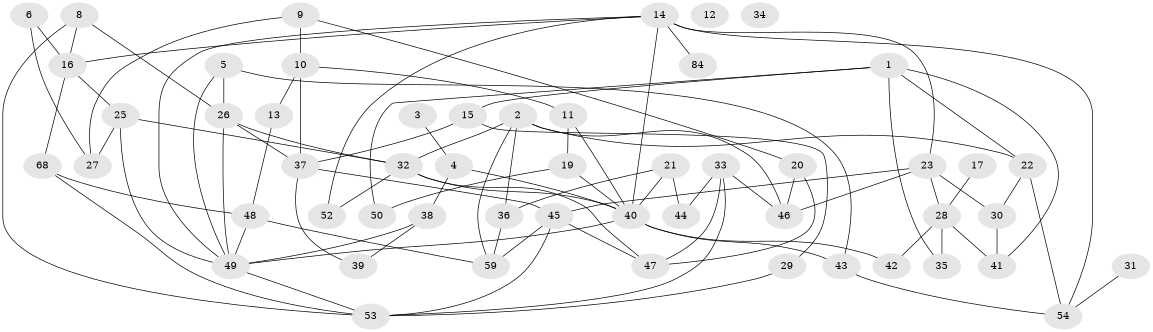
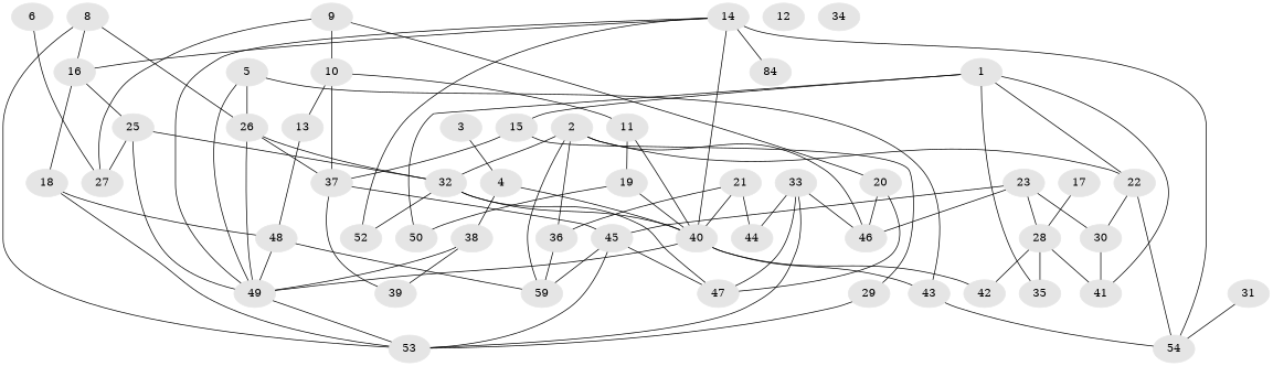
  graph {
    node [color=gray90 style=filled]
    1
    15
    22
    35
    41
    50
    37
    29
    54
    30
    2
    32
    36
    46
    n15 [label=59]
    40
    52
    47
    3
    4
    38
    49
    39
    43
    42
    5
    26
    53
    6
    16
    27
-   18 [label=68]
+   18
    25
    20
    8
    9
    10
    11
    13
    19
    48
    45
    12
    14
    23
    n46 [label=84]
    28
    17
    21
    44
    31
    33
    34
    1 -- 15
    1 -- 22
    1 -- 35
    1 -- 41
    1 -- 50
    15 -- 37
    15 -- 29
    22 -- 54
    22 -- 30
    37 -- 39
    37 -- 45
    29 -- 53
    30 -- 41
    2 -- 22
    2 -- 32
    2 -- 36
    2 -- 46
    2 -- n15
    32 -- 40
    32 -- 52
    32 -- 47
    36 -- n15
    40 -- 49
    40 -- 43
    40 -- 42
    3 -- 4
    4 -- 40
    4 -- 38
    38 -- 49
    38 -- 39
    49 -- 53
    43 -- 54
    5 -- 49
    5 -- 43
    5 -- 26
    26 -- 37
    26 -- 32
    26 -- 49
-   6 -- 16
    6 -- 27
    16 -- 18
    16 -- 25
    18 -- 53
    18 -- 48
    25 -- 32
    25 -- 49
    25 -- 27
    20 -- 46
    20 -- 47
    8 -- 26
    8 -- 53
    8 -- 16
    9 -- 27
    9 -- 20
    9 -- 10
    10 -- 37
    10 -- 11
    10 -- 13
    11 -- 40
    11 -- 19
    13 -- 48
    19 -- 50
    19 -- 40
    48 -- n15
    48 -- 49
    45 -- n15
    45 -- 47
    45 -- 53
    14 -- 54
    14 -- 40
    14 -- 52
    14 -- 49
    14 -- 16
-   14 -- 23
    14 -- n46
    23 -- 30
    23 -- 46
    23 -- 45
    23 -- 28
    28 -- 35
    28 -- 41
    28 -- 42
    17 -- 28
    21 -- 36
    21 -- 40
    21 -- 44
    31 -- 54
    33 -- 46
    33 -- 47
    33 -- 53
    33 -- 44
  }
